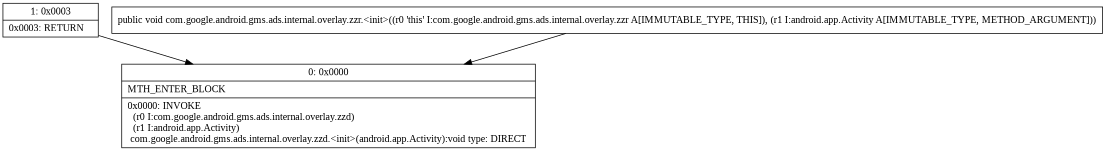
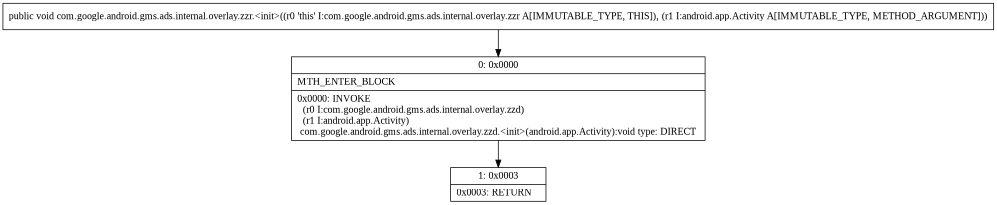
  digraph {
    fontname="Liberation Serif"
    node [shape=record fontname="Liberation Serif"]
    edge [fontname="Liberation Serif"]
    n1 [label="{0\:\ 0x0000|MTH_ENTER_BLOCK\l|0x0000: INVOKE  \l  (r0 I:com.google.android.gms.ads.internal.overlay.zzd)\l  (r1 I:android.app.Activity)\l com.google.android.gms.ads.internal.overlay.zzd.\<init\>(android.app.Activity):void type: DIRECT \l}"]
    n2 [label="{1\:\ 0x0003|0x0003: RETURN   \l}"]
    n3 [label="{public void com.google.android.gms.ads.internal.overlay.zzr.\<init\>((r0 'this' I:com.google.android.gms.ads.internal.overlay.zzr A[IMMUTABLE_TYPE, THIS]), (r1 I:android.app.Activity A[IMMUTABLE_TYPE, METHOD_ARGUMENT])) }"]
-   n2 -> n1
+   n1 -> n2
    n3 -> n1
  }
